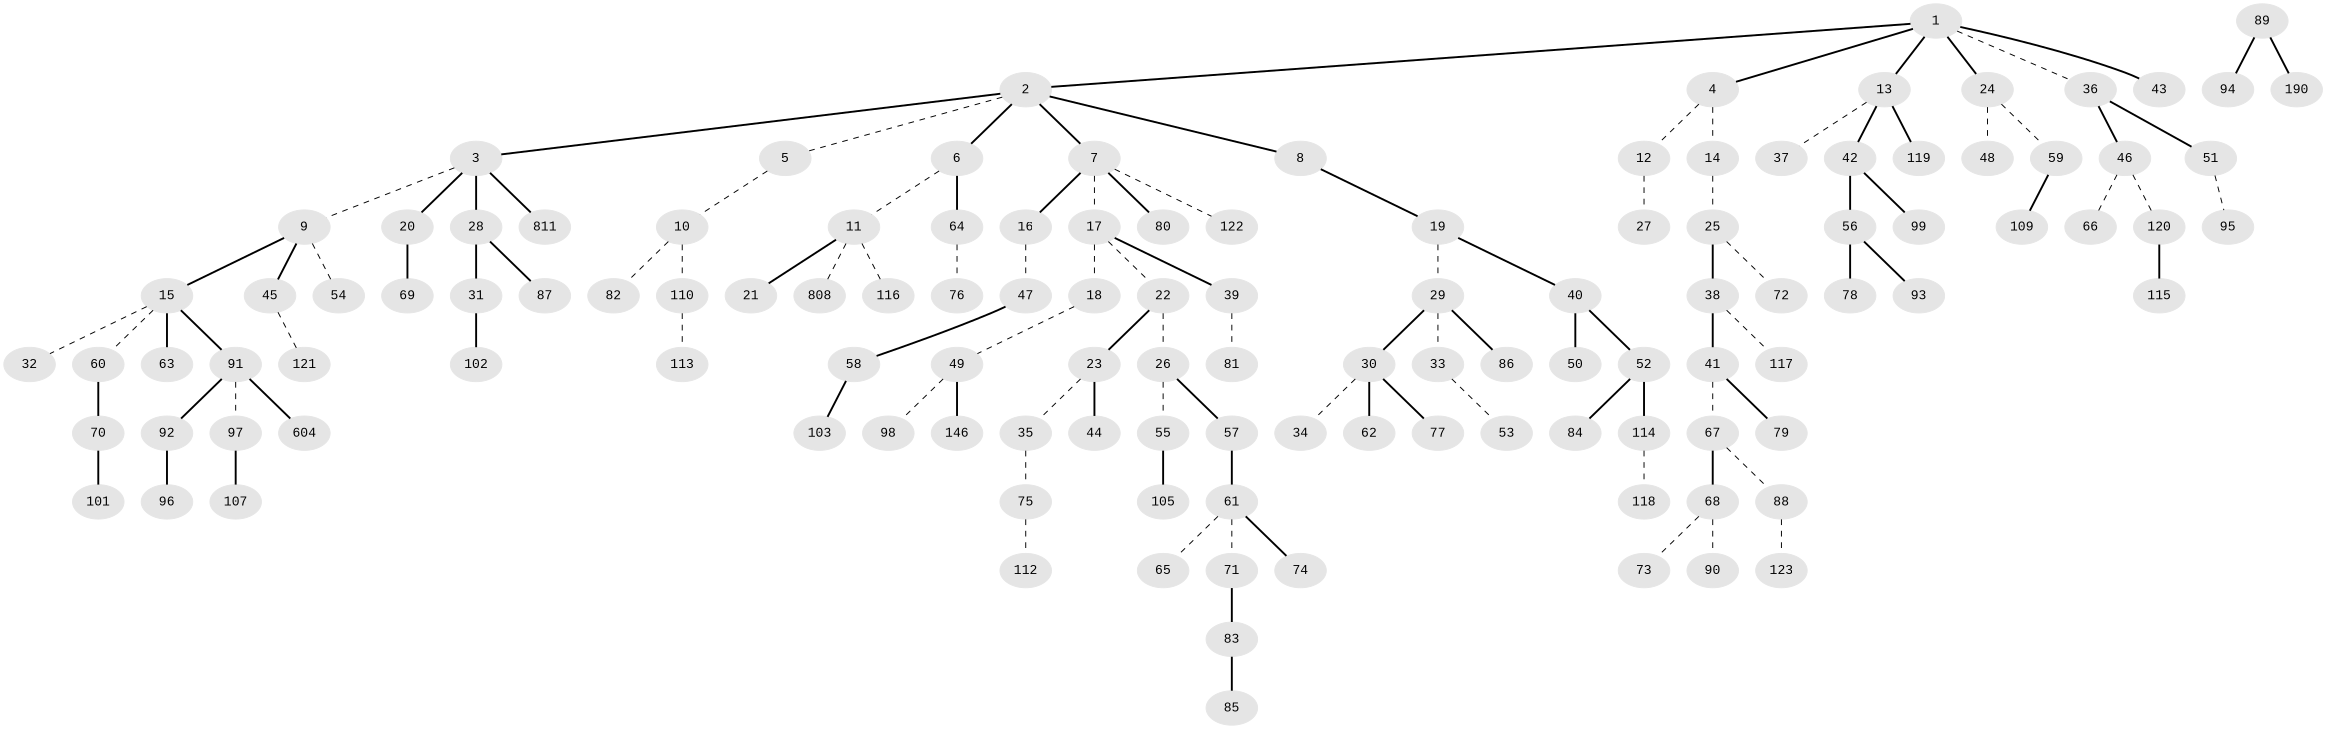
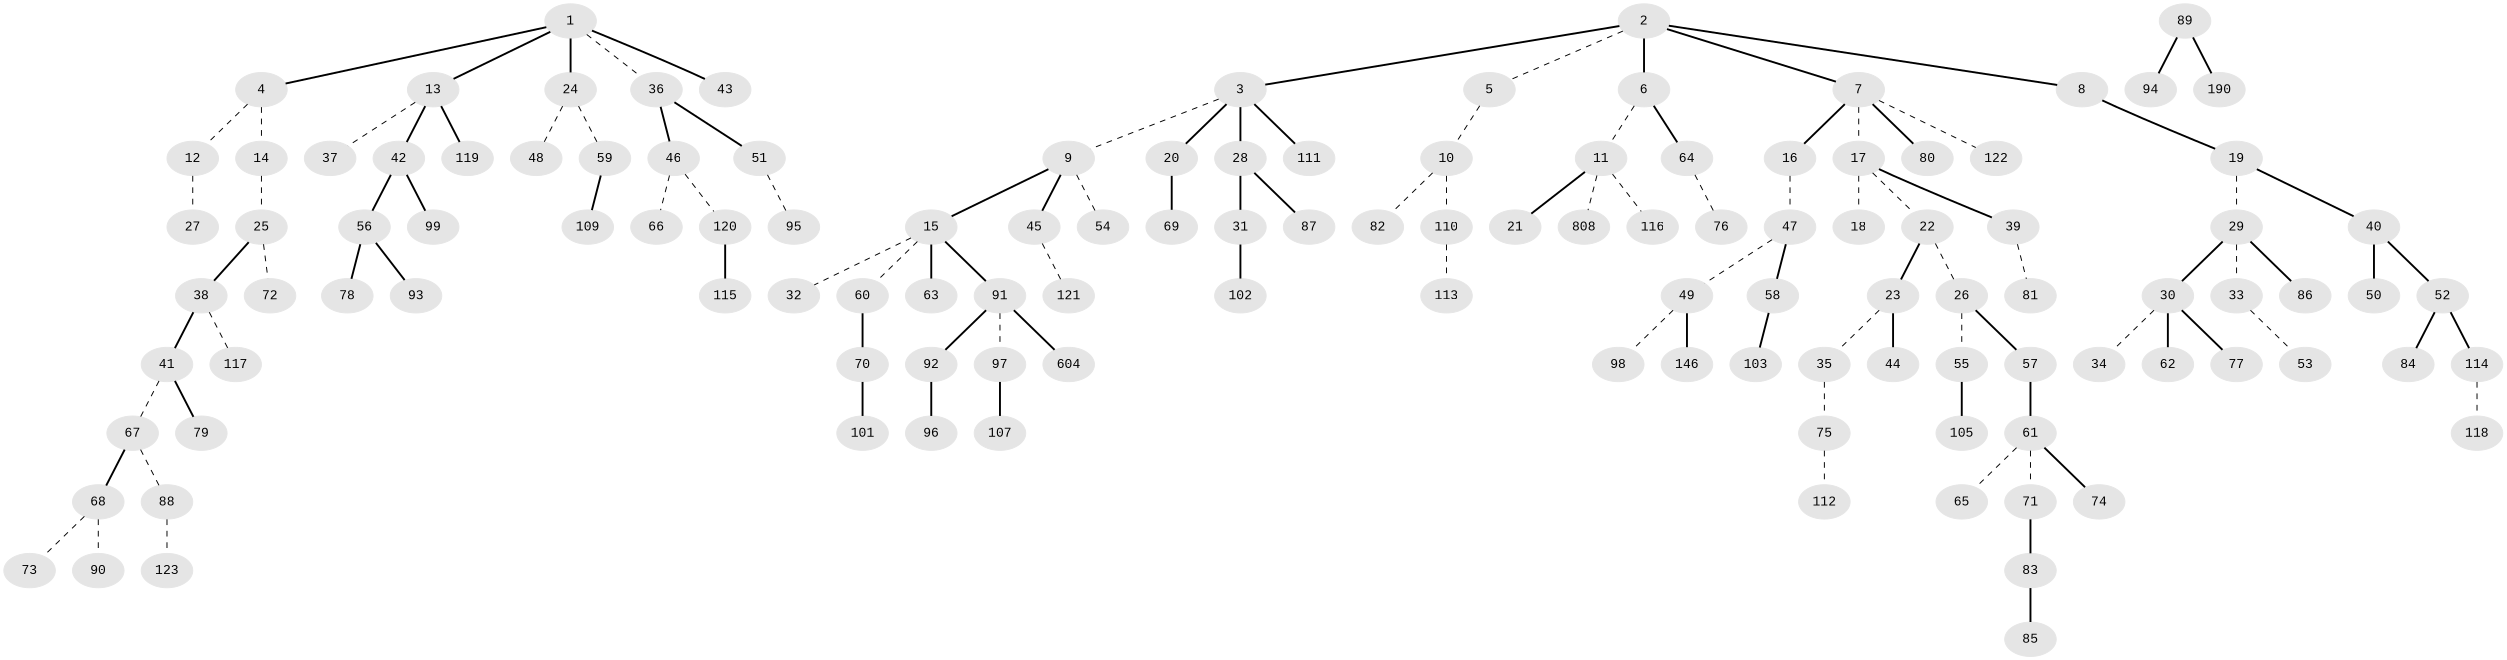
  graph {
    fontname="Liberation Mono"
    node [color=gray90 fontname="Liberation Mono" style=filled]
    edge [fontname="Liberation Mono" style=bold]
    1
    2
    4
    13
    24
    36
    43
    3
    5
    6
    7
    8
    12
    14
    37
    42
    119
    48
    59
    46
    51
    9
    20
    28
-   111 [label=811]
+   111
    10
    11
    64
    16
    17
    80
    122
    19
    15
    45
    54
    69
    31
    87
    27
    25
    82
    110
    21
    n45 [label=808]
    116
    76
    47
    18
    22
    39
    29
    40
    32
    60
    63
    91
    121
    113
    56
    99
    38
    72
    70
    92
    97
    n67 [label=604]
    49
    58
    23
    26
    81
    30
    33
    86
    50
    52
    35
    44
    55
    57
    75
    109
    41
    117
    105
    61
    102
    34
    62
    77
    53
    112
    66
    120
    95
    67
    79
    84
    114
    68
    88
    78
    93
    115
    98
    n107 [label=146]
    103
    118
    65
    71
    74
    101
    83
    73
    90
    123
    85
    89
    94
    n121 [label=190]
    96
    107
-   1 -- 2
    1 -- 4
    1 -- 13
    1 -- 24
    1 -- 36 [style=dashed]
    1 -- 43
    2 -- 3
    2 -- 5 [style=dashed]
    2 -- 6
    2 -- 7
    2 -- 8
    4 -- 12 [style=dashed]
    4 -- 14 [style=dashed]
    13 -- 37 [style=dashed]
    13 -- 42
    13 -- 119
    24 -- 48 [style=dashed]
    24 -- 59 [style=dashed]
    36 -- 46
    36 -- 51
    3 -- 9 [style=dashed]
    3 -- 20
    3 -- 28
    3 -- 111
    5 -- 10 [style=dashed]
    6 -- 11 [style=dashed]
    6 -- 64
    7 -- 16
    7 -- 17 [style=dashed]
    7 -- 80
    7 -- 122 [style=dashed]
    8 -- 19
    12 -- 27 [style=dashed]
    14 -- 25 [style=dashed]
    42 -- 56
    42 -- 99
    59 -- 109
    46 -- 66 [style=dashed]
    46 -- 120 [style=dashed]
    51 -- 95 [style=dashed]
    9 -- 15
    9 -- 45
    9 -- 54 [style=dashed]
    20 -- 69
    28 -- 31
    28 -- 87
    10 -- 82 [style=dashed]
    10 -- 110 [style=dashed]
    11 -- 21
    11 -- n45 [style=dashed]
    11 -- 116 [style=dashed]
    64 -- 76 [style=dashed]
    16 -- 47 [style=dashed]
    17 -- 18 [style=dashed]
    17 -- 22 [style=dashed]
    17 -- 39
    19 -- 29 [style=dashed]
    19 -- 40
    15 -- 32 [style=dashed]
    15 -- 60 [style=dashed]
    15 -- 63
    15 -- 91
    45 -- 121 [style=dashed]
    31 -- 102
    25 -- 38
    25 -- 72 [style=dashed]
    110 -- 113 [style=dashed]
-   18 -- 49 [style=dashed]
+   47 -- 49 [style=dashed]
    47 -- 58
    22 -- 23
    22 -- 26 [style=dashed]
    39 -- 81 [style=dashed]
    29 -- 30
    29 -- 33 [style=dashed]
    29 -- 86
    40 -- 50
    40 -- 52
    60 -- 70
    91 -- 92
    91 -- 97 [style=dashed]
    91 -- n67
    56 -- 78
    56 -- 93
    38 -- 41
    38 -- 117 [style=dashed]
    70 -- 101
    92 -- 96
    97 -- 107
    49 -- 98 [style=dashed]
    49 -- n107
    58 -- 103
    23 -- 35 [style=dashed]
    23 -- 44
    26 -- 55 [style=dashed]
    26 -- 57
    30 -- 34 [style=dashed]
    30 -- 62
    30 -- 77
    33 -- 53 [style=dashed]
    52 -- 84
    52 -- 114
    35 -- 75 [style=dashed]
    55 -- 105
    57 -- 61
    75 -- 112 [style=dashed]
    41 -- 67 [style=dashed]
    41 -- 79
    61 -- 65 [style=dashed]
    61 -- 71 [style=dashed]
    61 -- 74
    120 -- 115
    67 -- 68
    67 -- 88 [style=dashed]
    114 -- 118 [style=dashed]
    68 -- 73 [style=dashed]
    68 -- 90 [style=dashed]
    88 -- 123 [style=dashed]
    71 -- 83
    83 -- 85
    89 -- 94
    89 -- n121
  }
